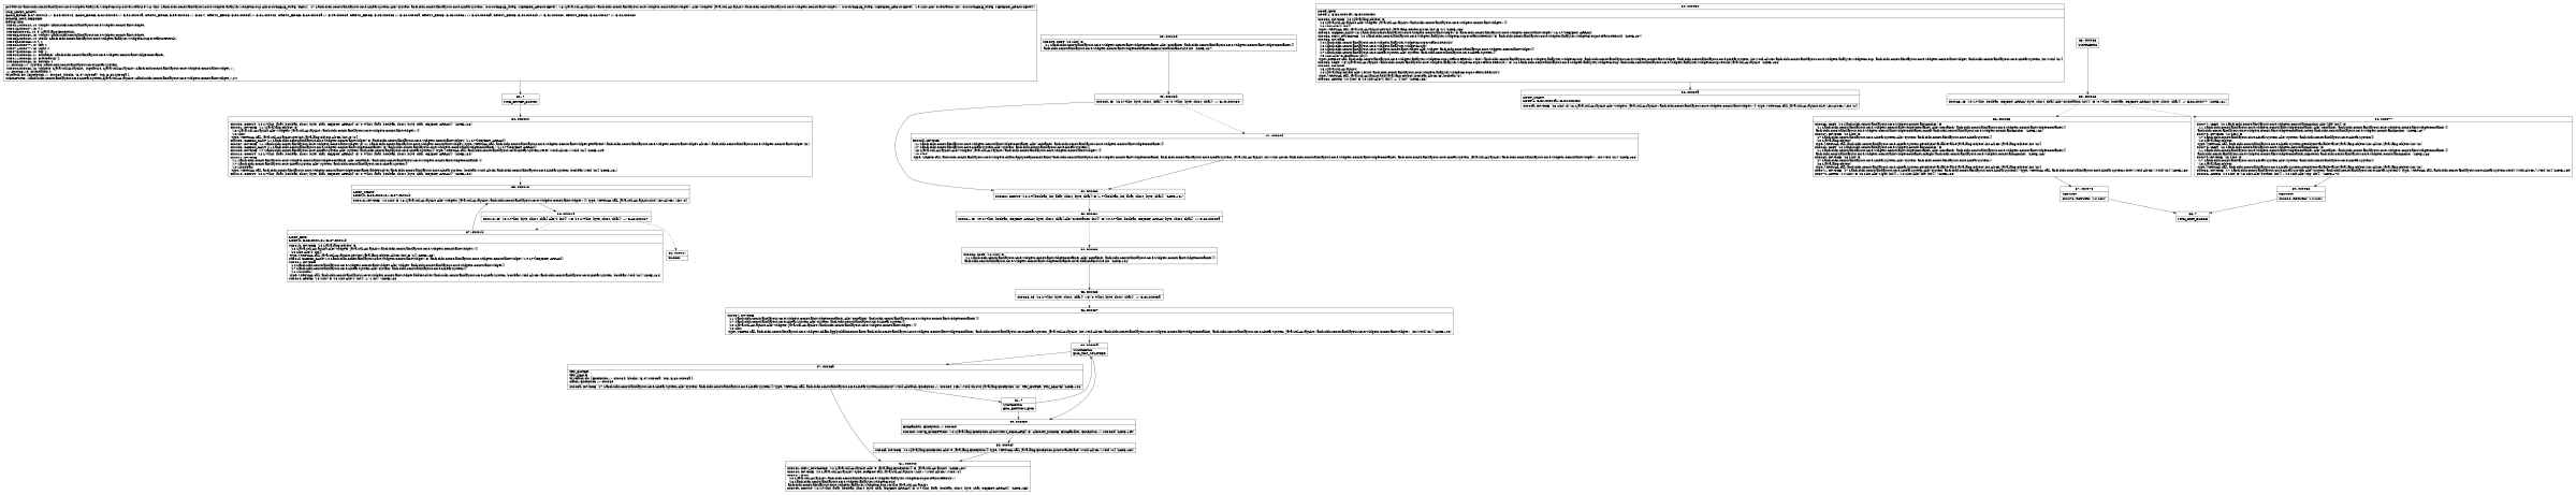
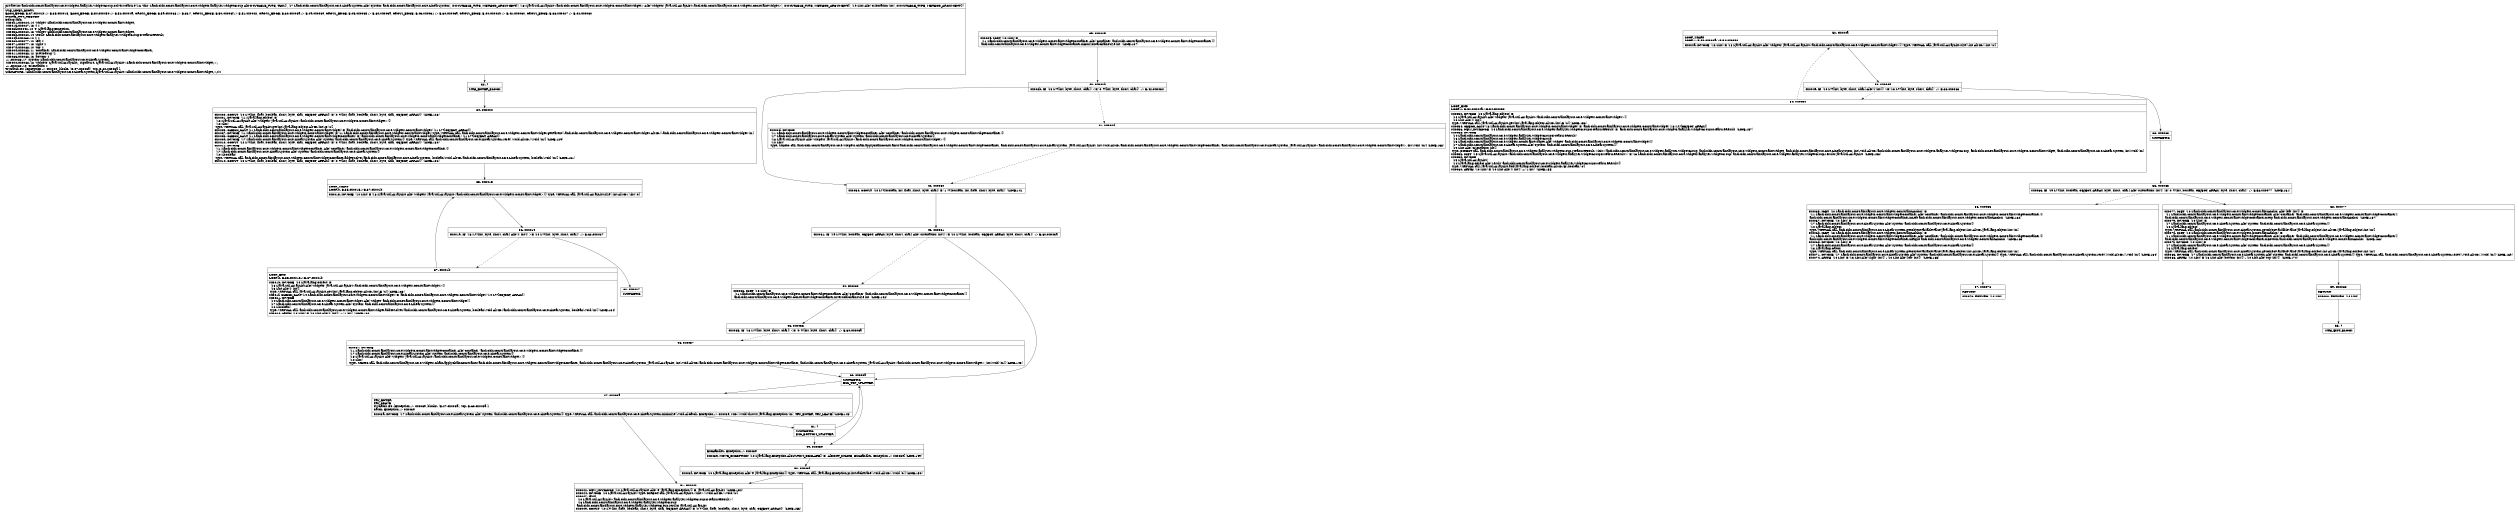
  digraph {
    node [shape=record]
    n1 [label="{32\:\ ?|MTH_ENTER_BLOCK\l}"]
    n2 [label="{34\:\ 0x0000|0x0000: CONST  (r0 I:??[int, float, boolean, short, byte, char, OBJECT, ARRAY]) = (0 ??[int, float, boolean, short, byte, char, OBJECT, ARRAY])  (LINE:128)\l0x0001: INVOKE  (r1 I:java.lang.Object) = \l  (r8 I:java.util.ArrayList A[D('widgets' java.util.ArrayList\<androidx.constraintlayout.core.widgets.ConstraintWidget\>)])\l  (r0 I:int)\l type: VIRTUAL call: java.util.ArrayList.get(int):java.lang.Object A[MD:(int):E (c)]\l0x0005: CHECK_CAST (r1 I:androidx.constraintlayout.core.widgets.ConstraintWidget) = (androidx.constraintlayout.core.widgets.ConstraintWidget) (r1 I:??[OBJECT, ARRAY]) \l0x0007: INVOKE  (r1 I:androidx.constraintlayout.core.widgets.ConstraintWidget) = (r1 I:androidx.constraintlayout.core.widgets.ConstraintWidget) type: VIRTUAL call: androidx.constraintlayout.core.widgets.ConstraintWidget.getParent():androidx.constraintlayout.core.widgets.ConstraintWidget A[MD:():androidx.constraintlayout.core.widgets.ConstraintWidget (m)]\l0x000b: CHECK_CAST (r1 I:androidx.constraintlayout.core.widgets.ConstraintWidgetContainer) = (androidx.constraintlayout.core.widgets.ConstraintWidgetContainer) (r1 I:??[OBJECT, ARRAY]) \l0x000d: INVOKE  (r7 I:androidx.constraintlayout.core.LinearSystem A[D('system' androidx.constraintlayout.core.LinearSystem)]) type: VIRTUAL call: androidx.constraintlayout.core.LinearSystem.reset():void A[MD:():void (m)] (LINE:129)\l0x0010: CONST  (r2 I:??[int, float, boolean, short, byte, char, OBJECT, ARRAY]) = (0 ??[int, float, boolean, short, byte, char, OBJECT, ARRAY])  (LINE:130)\l0x0011: INVOKE  \l  (r1 I:androidx.constraintlayout.core.widgets.ConstraintWidgetContainer A[D('container' androidx.constraintlayout.core.widgets.ConstraintWidgetContainer)])\l  (r7 I:androidx.constraintlayout.core.LinearSystem A[D('system' androidx.constraintlayout.core.LinearSystem)])\l  (r0 I:boolean)\l type: VIRTUAL call: androidx.constraintlayout.core.widgets.ConstraintWidgetContainer.addToSolver(androidx.constraintlayout.core.LinearSystem, boolean):void A[MD:(androidx.constraintlayout.core.LinearSystem, boolean):void (m)] (LINE:131)\l0x0014: CONST  (r3 I:??[int, float, boolean, short, byte, char, OBJECT, ARRAY]) = (0 ??[int, float, boolean, short, byte, char, OBJECT, ARRAY])  (LINE:132)\l}"]
    n3 [label="{35\:\ 0x0015|LOOP_START\lLOOP:0: B:35:0x0015\-\>B:37:0x001b\l|0x0015: INVOKE  (r4 I:int) = (r8 I:java.util.ArrayList A[D('widgets' java.util.ArrayList\<androidx.constraintlayout.core.widgets.ConstraintWidget\>)]) type: VIRTUAL call: java.util.ArrayList.size():int A[MD:():int (c)]\l}"]
    n4 [label="{36\:\ 0x0019|0x0019: IF  (r3 I:??[int, byte, short, char] A[D('i' int)]) \>= (r4 I:??[int, byte, short, char])  \-\> B:62:0x0027 \l}"]
    n5 [label="{37\:\ 0x001b|LOOP_END\lLOOP:0: B:35:0x0015\-\>B:37:0x001b\l|0x001b: INVOKE  (r4 I:java.lang.Object) = \l  (r8 I:java.util.ArrayList A[D('widgets' java.util.ArrayList\<androidx.constraintlayout.core.widgets.ConstraintWidget\>)])\l  (r3 I:int A[D('i' int)])\l type: VIRTUAL call: java.util.ArrayList.get(int):java.lang.Object A[MD:(int):E (c)] (LINE:133)\l0x001f: CHECK_CAST (r4 I:androidx.constraintlayout.core.widgets.ConstraintWidget) = (androidx.constraintlayout.core.widgets.ConstraintWidget) (r4 I:??[OBJECT, ARRAY]) \l0x0021: INVOKE  \l  (r4 I:androidx.constraintlayout.core.widgets.ConstraintWidget A[D('widget' androidx.constraintlayout.core.widgets.ConstraintWidget)])\l  (r7 I:androidx.constraintlayout.core.LinearSystem A[D('system' androidx.constraintlayout.core.LinearSystem)])\l  (r0 I:boolean)\l type: VIRTUAL call: androidx.constraintlayout.core.widgets.ConstraintWidget.addToSolver(androidx.constraintlayout.core.LinearSystem, boolean):void A[MD:(androidx.constraintlayout.core.LinearSystem, boolean):void (m)] (LINE:134)\l0x0024: ARITH  (r3 I:int) = (r3 I:int A[D('i' int)]) + (1 int)  (LINE:132)\l}"]
-   n6 [label="{62\:\ 0x0027|BLOCK\l}"]
+   n6 [label="{62\:\ 0x0027|SYNTHETIC\l}"]
    n7 [label="{39\:\ 0x0029|0x0029: IGET  (r3 I:int) = \l  (r1 I:androidx.constraintlayout.core.widgets.ConstraintWidgetContainer A[D('container' androidx.constraintlayout.core.widgets.ConstraintWidgetContainer)])\l androidx.constraintlayout.core.widgets.ConstraintWidgetContainer.mHorizontalChainsSize int  (LINE:137)\l}"]
    n8 [label="{40\:\ 0x002b|0x002b: IF  (r3 I:??[int, byte, short, char]) \<= (0 ??[int, byte, short, char])  \-\> B:42:0x0030 \l}"]
    n9 [label="{42\:\ 0x0030|0x0030: CONST  (r0 I:??[boolean, int, float, short, byte, char]) = (1 ??[boolean, int, float, short, byte, char])  (LINE:141)\l}"]
    n10 [label="{43\:\ 0x0031|0x0031: IF  (r9 I:??[int, boolean, OBJECT, ARRAY, byte, short, char] A[D('orientation' int)]) != (r0 I:??[int, boolean, OBJECT, ARRAY, byte, short, char])  \-\> B:60:0x003a \l}"]
    n11 [label="{41\:\ 0x002d|0x002d: INVOKE  \l  (r1 I:androidx.constraintlayout.core.widgets.ConstraintWidgetContainer A[D('container' androidx.constraintlayout.core.widgets.ConstraintWidgetContainer)])\l  (r7 I:androidx.constraintlayout.core.LinearSystem A[D('system' androidx.constraintlayout.core.LinearSystem)])\l  (r8 I:java.util.ArrayList A[D('widgets' java.util.ArrayList\<androidx.constraintlayout.core.widgets.ConstraintWidget\>)])\l  (r0 I:int)\l type: STATIC call: androidx.constraintlayout.core.widgets.Chain.applyChainConstraints(androidx.constraintlayout.core.widgets.ConstraintWidgetContainer, androidx.constraintlayout.core.LinearSystem, java.util.ArrayList, int):void A[MD:(androidx.constraintlayout.core.widgets.ConstraintWidgetContainer, androidx.constraintlayout.core.LinearSystem, java.util.ArrayList\<androidx.constraintlayout.core.widgets.ConstraintWidget\>, int):void (m)] (LINE:138)\l}"]
    n12 [label="{44\:\ 0x0033|0x0033: IGET  (r3 I:int) = \l  (r1 I:androidx.constraintlayout.core.widgets.ConstraintWidgetContainer A[D('container' androidx.constraintlayout.core.widgets.ConstraintWidgetContainer)])\l androidx.constraintlayout.core.widgets.ConstraintWidgetContainer.mVerticalChainsSize int  (LINE:142)\l}"]
    n13 [label="{60\:\ 0x003a|SYNTHETIC\lEXC_TOP_SPLITTER\l}"]
    n14 [label="{45\:\ 0x0035|0x0035: IF  (r3 I:??[int, byte, short, char]) \<= (0 ??[int, byte, short, char])  \-\> B:60:0x003a \l}"]
    n15 [label="{47\:\ 0x003a|TRY_ENTER\lTRY_LEAVE\lTryCatch #0 \{Exception \-\> 0x003e, blocks: (B:47:0x003a), top: B:60:0x003a \}\lCatch: Exception \-\> 0x003e\l|0x003a: INVOKE  (r7 I:androidx.constraintlayout.core.LinearSystem A[D('system' androidx.constraintlayout.core.LinearSystem)]) type: VIRTUAL call: androidx.constraintlayout.core.LinearSystem.minimize():void A[Catch: Exception \-\> 0x003e, MD:():void throws java.lang.Exception (m), TRY_ENTER, TRY_LEAVE] (LINE:148)\l}"]
    n16 [label="{49\:\ 0x003e|ExcHandler: Exception \-\> 0x003e\l|0x003e: MOVE_EXCEPTION  (r0 I:java.lang.Exception A[CUSTOM_DECLARE]) =  A[DONT_INLINE, ExcHandler: Exception \-\> 0x003e] (LINE:149)\l}"]
    n17 [label="{46\:\ 0x0037|0x0037: INVOKE  \l  (r1 I:androidx.constraintlayout.core.widgets.ConstraintWidgetContainer A[D('container' androidx.constraintlayout.core.widgets.ConstraintWidgetContainer)])\l  (r7 I:androidx.constraintlayout.core.LinearSystem A[D('system' androidx.constraintlayout.core.LinearSystem)])\l  (r8 I:java.util.ArrayList A[D('widgets' java.util.ArrayList\<androidx.constraintlayout.core.widgets.ConstraintWidget\>)])\l  (r0 I:int)\l type: STATIC call: androidx.constraintlayout.core.widgets.Chain.applyChainConstraints(androidx.constraintlayout.core.widgets.ConstraintWidgetContainer, androidx.constraintlayout.core.LinearSystem, java.util.ArrayList, int):void A[MD:(androidx.constraintlayout.core.widgets.ConstraintWidgetContainer, androidx.constraintlayout.core.LinearSystem, java.util.ArrayList\<androidx.constraintlayout.core.widgets.ConstraintWidget\>, int):void (m)] (LINE:143)\l}"]
    n18 [label="{51\:\ 0x0042|0x0042: NEW_INSTANCE  (r0 I:java.util.ArrayList A[D('e' java.lang.Exception)]) =  java.util.ArrayList  (LINE:154)\l0x0044: INVOKE  (r0 I:java.util.ArrayList) type: DIRECT call: java.util.ArrayList.\<init\>():void A[MD:():void (c)]\l0x0047: IPUT  \l  (r0 I:java.util.ArrayList\<androidx.constraintlayout.core.widgets.analyzer.WidgetGroup$MeasureResult\>)\l  (r6 I:androidx.constraintlayout.core.widgets.analyzer.WidgetGroup)\l androidx.constraintlayout.core.widgets.analyzer.WidgetGroup.results java.util.ArrayList \l0x0049: CONST  (r0 I:??[int, float, boolean, short, byte, char, OBJECT, ARRAY]) = (0 ??[int, float, boolean, short, byte, char, OBJECT, ARRAY])  (LINE:155)\l}"]
-   n19 [label="{61\:\ ?|SYNTHETIC\lEXC_BOTTOM_EXC\l}"]
+   n19 [label="{61\:\ ?|SYNTHETIC\lEXC_BOTTOM_SPLITTER\l}"]
    n20 [label="{50\:\ 0x003f|0x003f: INVOKE  (r0 I:java.lang.Exception A[D('e' java.lang.Exception)]) type: VIRTUAL call: java.lang.Exception.printStackTrace():void A[MD:():void (c)] (LINE:150)\l}"]
    n21 [label="{52\:\ 0x004a|LOOP_START\lLOOP:1: B:52:0x004a\-\>B:54:0x0050\l|0x004a: INVOKE  (r3 I:int) = (r8 I:java.util.ArrayList A[D('widgets' java.util.ArrayList\<androidx.constraintlayout.core.widgets.ConstraintWidget\>)]) type: VIRTUAL call: java.util.ArrayList.size():int A[MD:():int (c)]\l}"]
+   n22 [label="{53\:\ 0x004e|0x004e: IF  (r0 I:??[int, byte, short, char] A[D('i' int)]) \>= (r3 I:??[int, byte, short, char])  \-\> B:63:0x0063 \l}"]
    n23 [label="{54\:\ 0x0050|LOOP_END\lLOOP:1: B:52:0x004a\-\>B:54:0x0050\l|0x0050: INVOKE  (r3 I:java.lang.Object) = \l  (r8 I:java.util.ArrayList A[D('widgets' java.util.ArrayList\<androidx.constraintlayout.core.widgets.ConstraintWidget\>)])\l  (r0 I:int A[D('i' int)])\l type: VIRTUAL call: java.util.ArrayList.get(int):java.lang.Object A[MD:(int):E (c)] (LINE:156)\l0x0054: CHECK_CAST (r3 I:androidx.constraintlayout.core.widgets.ConstraintWidget) = (androidx.constraintlayout.core.widgets.ConstraintWidget) (r3 I:??[OBJECT, ARRAY]) \l0x0056: NEW_INSTANCE  (r4 I:androidx.constraintlayout.core.widgets.analyzer.WidgetGroup$MeasureResult) =  androidx.constraintlayout.core.widgets.analyzer.WidgetGroup$MeasureResult  (LINE:157)\l0x0058: INVOKE  \l  (r4 I:androidx.constraintlayout.core.widgets.analyzer.WidgetGroup$MeasureResult)\l  (r6 I:androidx.constraintlayout.core.widgets.analyzer.WidgetGroup)\l  (r3 I:androidx.constraintlayout.core.widgets.ConstraintWidget A[D('widget' androidx.constraintlayout.core.widgets.ConstraintWidget)])\l  (r7 I:androidx.constraintlayout.core.LinearSystem A[D('system' androidx.constraintlayout.core.LinearSystem)])\l  (r9 I:int A[D('orientation' int)])\l type: DIRECT call: androidx.constraintlayout.core.widgets.analyzer.WidgetGroup.MeasureResult.\<init\>(androidx.constraintlayout.core.widgets.analyzer.WidgetGroup, androidx.constraintlayout.core.widgets.ConstraintWidget, androidx.constraintlayout.core.LinearSystem, int):void A[MD:(androidx.constraintlayout.core.widgets.analyzer.WidgetGroup, androidx.constraintlayout.core.widgets.ConstraintWidget, androidx.constraintlayout.core.LinearSystem, int):void (m)]\l0x005b: IGET  (r5 I:java.util.ArrayList\<androidx.constraintlayout.core.widgets.analyzer.WidgetGroup$MeasureResult\>) = (r6 I:androidx.constraintlayout.core.widgets.analyzer.WidgetGroup) androidx.constraintlayout.core.widgets.analyzer.WidgetGroup.results java.util.ArrayList  (LINE:158)\l0x005d: INVOKE  \l  (r5 I:java.util.ArrayList)\l  (r4 I:java.lang.Object A[D('result' androidx.constraintlayout.core.widgets.analyzer.WidgetGroup$MeasureResult)])\l type: VIRTUAL call: java.util.ArrayList.add(java.lang.Object):boolean A[MD:(E):boolean (c)]\l0x0060: ARITH  (r0 I:int) = (r0 I:int A[D('i' int)]) + (1 int)  (LINE:155)\l}"]
    n24 [label="{63\:\ 0x0063|SYNTHETIC\l}"]
    n25 [label="{55\:\ 0x0063|0x0063: IF  (r9 I:??[int, boolean, OBJECT, ARRAY, byte, short, char] A[D('orientation' int)]) != (0 ??[int, boolean, OBJECT, ARRAY, byte, short, char])  \-\> B:58:0x0077  (LINE:161)\l}"]
-   n26 [label="{56\:\ 0x0065|0x0065: IGET  (r0 I:androidx.constraintlayout.core.widgets.ConstraintAnchor) = \l  (r1 I:androidx.constraintlayout.core.widgets.ConstraintWidgetContainer A[D('container' androidx.constraintlayout.core.widgets.ConstraintWidgetContainer)])\l androidx.constraintlayout.core.widgets.ConstraintWidgetContainer.mLeft androidx.constraintlayout.core.widgets.ConstraintAnchor  (LINE:162)\l0x0067: INVOKE  (r0 I:int) = \l  (r7 I:androidx.constraintlayout.core.LinearSystem A[D('system' androidx.constraintlayout.core.LinearSystem)])\l  (r0 I:java.lang.Object)\l type: VIRTUAL call: androidx.constraintlayout.core.LinearSystem.getObjectVariableValue(java.lang.Object):int A[MD:(java.lang.Object):int (m)]\l0x006b: IGET  (r3 I:androidx.constraintlayout.core.widgets.ConstraintAnchor) = \l  (r1 I:androidx.constraintlayout.core.widgets.ConstraintWidgetContainer A[D('container' androidx.constraintlayout.core.widgets.ConstraintWidgetContainer)])\l androidx.constraintlayout.core.widgets.ConstraintWidgetContainer.mRight androidx.constraintlayout.core.widgets.ConstraintAnchor  (LINE:163)\l0x006d: INVOKE  (r3 I:int) = \l  (r7 I:androidx.constraintlayout.core.LinearSystem A[D('system' androidx.constraintlayout.core.LinearSystem)])\l  (r3 I:java.lang.Object)\l type: VIRTUAL call: androidx.constraintlayout.core.LinearSystem.getObjectVariableValue(java.lang.Object):int A[MD:(java.lang.Object):int (m)]\l0x0071: INVOKE  (r7 I:androidx.constraintlayout.core.LinearSystem A[D('system' androidx.constraintlayout.core.LinearSystem)]) type: VIRTUAL call: androidx.constraintlayout.core.LinearSystem.reset():void A[MD:():void (m)] (LINE:164)\l0x0074: ARITH  (r4 I:int) = (r3 I:int A[D('right' int)]) \- (r0 I:int A[D('left' int)])  (LINE:165)\l}"]
+   n26 [label="{56\:\ 0x0065|0x0065: IGET  (r0 I:androidx.constraintlayout.core.widgets.ConstraintAnchor) = \l  (r1 I:androidx.constraintlayout.core.widgets.ConstraintWidgetContainer A[D('container' androidx.constraintlayout.core.widgets.ConstraintWidgetContainer)])\l androidx.constraintlayout.core.widgets.ConstraintWidgetContainer.mLeft androidx.constraintlayout.core.widgets.ConstraintAnchor  (LINE:162)\l0x0067: INVOKE  (r0 I:int) = \l  (r7 I:androidx.constraintlayout.core.LinearSystem A[D('system' androidx.constraintlayout.core.LinearSystem)])\l  (r0 I:java.lang.Object)\l type: VIRTUAL call: androidx.constraintlayout.core.LinearSystem.getObjectVariableValue(java.lang.Object):int A[MD:(java.lang.Object):int (m)]\l0x006b: IGET  (r3 I:androidx.constraintlayout.core.widgets.ConstraintAnchor) = \l  (r1 I:androidx.constraintlayout.core.widgets.ConstraintWidgetContainer A[D('container' androidx.constraintlayout.core.widgets.ConstraintWidgetContainer)])\l androidx.constraintlayout.core.widgets.ConstraintWidgetContainer.mRight androidx.constraintlayout.core.widgets.ConstraintAnchor  (LINE:163)\l0x006d: INVOKE  (r3 I:int) = \l  (r7 I:androidx.constraintlayout.core.LinearSystem A[D('system' androidx.constraintlayout.core.LinearSystem)])\l  (r3 I:java.lang.Catch)\l type: VIRTUAL call: androidx.constraintlayout.core.LinearSystem.getObjectVariableValue(java.lang.Object):int A[MD:(java.lang.Object):int (m)]\l0x0071: INVOKE  (r7 I:androidx.constraintlayout.core.LinearSystem A[D('system' androidx.constraintlayout.core.LinearSystem)]) type: VIRTUAL call: androidx.constraintlayout.core.LinearSystem.reset():void A[MD:():void (m)] (LINE:164)\l0x0074: ARITH  (r4 I:int) = (r3 I:int A[D('right' int)]) \- (r0 I:int A[D('left' int)])  (LINE:165)\l}"]
    n27 [label="{58\:\ 0x0077|0x0077: IGET  (r0 I:androidx.constraintlayout.core.widgets.ConstraintAnchor A[D('left' int)]) = \l  (r1 I:androidx.constraintlayout.core.widgets.ConstraintWidgetContainer A[D('container' androidx.constraintlayout.core.widgets.ConstraintWidgetContainer)])\l androidx.constraintlayout.core.widgets.ConstraintWidgetContainer.mTop androidx.constraintlayout.core.widgets.ConstraintAnchor  (LINE:167)\l0x0079: INVOKE  (r0 I:int) = \l  (r7 I:androidx.constraintlayout.core.LinearSystem A[D('system' androidx.constraintlayout.core.LinearSystem)])\l  (r0 I:java.lang.Object)\l type: VIRTUAL call: androidx.constraintlayout.core.LinearSystem.getObjectVariableValue(java.lang.Object):int A[MD:(java.lang.Object):int (m)]\l0x007d: IGET  (r3 I:androidx.constraintlayout.core.widgets.ConstraintAnchor) = \l  (r1 I:androidx.constraintlayout.core.widgets.ConstraintWidgetContainer A[D('container' androidx.constraintlayout.core.widgets.ConstraintWidgetContainer)])\l androidx.constraintlayout.core.widgets.ConstraintWidgetContainer.mBottom androidx.constraintlayout.core.widgets.ConstraintAnchor  (LINE:168)\l0x007f: INVOKE  (r3 I:int) = \l  (r7 I:androidx.constraintlayout.core.LinearSystem A[D('system' androidx.constraintlayout.core.LinearSystem)])\l  (r3 I:java.lang.Object)\l type: VIRTUAL call: androidx.constraintlayout.core.LinearSystem.getObjectVariableValue(java.lang.Object):int A[MD:(java.lang.Object):int (m)]\l0x0083: INVOKE  (r7 I:androidx.constraintlayout.core.LinearSystem A[D('system' androidx.constraintlayout.core.LinearSystem)]) type: VIRTUAL call: androidx.constraintlayout.core.LinearSystem.reset():void A[MD:():void (m)] (LINE:169)\l0x0086: ARITH  (r4 I:int) = (r3 I:int A[D('bottom' int)]) \- (r0 I:int A[D('top' int)])  (LINE:170)\l}"]
    n28 [label="{57\:\ 0x0076|RETURN\l|0x0076: RETURN  (r4 I:int) \l}"]
    n29 [label="{59\:\ 0x0088|RETURN\l|0x0088: RETURN  (r4 I:int) \l}"]
    n30 [label="{33\:\ ?|MTH_EXIT_BLOCK\l}"]
    n31 [label="{private int androidx.constraintlayout.core.widgets.analyzer.WidgetGroup.solverMeasure((r6 'this' I:androidx.constraintlayout.core.widgets.analyzer.WidgetGroup A[IMMUTABLE_TYPE, THIS]), (r7 I:androidx.constraintlayout.core.LinearSystem A[D('system' androidx.constraintlayout.core.LinearSystem), IMMUTABLE_TYPE, METHOD_ARGUMENT]), (r8 I:java.util.ArrayList\<androidx.constraintlayout.core.widgets.ConstraintWidget\> A[D('widgets' java.util.ArrayList\<androidx.constraintlayout.core.widgets.ConstraintWidget\>), IMMUTABLE_TYPE, METHOD_ARGUMENT]), (r9 I:int A[D('orientation' int), IMMUTABLE_TYPE, METHOD_ARGUMENT]))  | USE_LINES_HINTS\lBACK_EDGE: B:37:0x001b \-\> B:35:0x0015, BACK_EDGE: B:54:0x0050 \-\> B:52:0x004a, CROSS_EDGE: B:59:0x0088 \-\> B:33:?, CROSS_EDGE: B:50:0x003f \-\> B:51:0x0042, CROSS_EDGE: B:60:0x003a \-\> B:49:0x003e, CROSS_EDGE: B:45:0x0035 \-\> B:60:0x003a, CROSS_EDGE: B:43:0x0031 \-\> B:60:0x003a, CROSS_EDGE: B:40:0x002b \-\> B:42:0x0030, CROSS_EDGE: B:38:0x0027 \-\> B:42:0x0030\lINLINE_NOT_NEEDED\lDebug Info:\l  0x0021\-0x0024: r4 'widget' Landroidx\/constraintlayout\/core\/widgets\/ConstraintWidget;\l  0x0015\-0x0027: r3 'i' I\l  0x003f\-0x0042: r0 'e' Ljava\/lang\/Exception;\l  0x0056\-0x0060: r3 'widget' Landroidx\/constraintlayout\/core\/widgets\/ConstraintWidget;\l  0x005b\-0x0060: r4 'result' Landroidx\/constraintlayout\/core\/widgets\/analyzer\/WidgetGroup$MeasureResult;\l  0x004a\-0x0063: r0 'i' I\l  0x006b\-0x0077: r0 'left' I\l  0x0071\-0x0077: r3 'right' I\l  0x007d\-0x0088: r0 'top' I\l  0x000d\-0x0088: r1 'container' Landroidx\/constraintlayout\/core\/widgets\/ConstraintWidgetContainer;\l  0x0011\-0x0088: r2 'prevDebug' Z\l  0x0083\-0x0088: r3 'bottom' I\l  \-1 \-0x0088: r7 'system' Landroidx\/constraintlayout\/core\/LinearSystem;\l  0x0000\-0x0088: r8 'widgets' Ljava\/util\/ArrayList;, signature: Ljava\/util\/ArrayList\<Landroidx\/constraintlayout\/core\/widgets\/ConstraintWidget;\>;\l  \-1 \-0x0088: r9 'orientation' I\lTryCatch #0 \{Exception \-\> 0x003e, blocks: (B:47:0x003a), top: B:60:0x003a \}\lSIGNATURE: (Landroidx\/constraintlayout\/core\/LinearSystem;Ljava\/util\/ArrayList\<Landroidx\/constraintlayout\/core\/widgets\/ConstraintWidget;\>;I)I\l}"]
    n1 -> n2
    n2 -> n3
    n3 -> n4
    n4 -> n5 [style=dashed]
-   n4 -> n6 [style=dashed]
+   n4 -> n6
    n5 -> n3
    n7 -> n8
    n8 -> n9
    n8 -> n11 [style=dashed]
    n9 -> n10
    n10 -> n12 [style=dashed]
-   n11 -> n9
+   n10 -> n13
+   n11 -> n9 [style=dashed]
    n12 -> n14
    n13 -> n15
    n13 -> n16
    n14 -> n17 [style=dashed]
    n15 -> n18
    n15 -> n19
    n16 -> n20
    n17 -> n13
    n19 -> n13
    n19 -> n16
    n20 -> n18
-   n23 -> n21
+   n21 -> n22
+   n22 -> n23 [style=dashed]
+   n22 -> n24
+   n23 -> n21 [style=dashed]
    n24 -> n25
    n25 -> n26 [style=dashed]
-   n25 -> n27 [style=dashed]
+   n25 -> n27
    n26 -> n28
    n27 -> n29
-   n28 -> n30
    n29 -> n30
    n31 -> n1
  }
